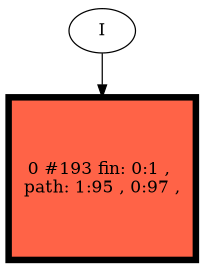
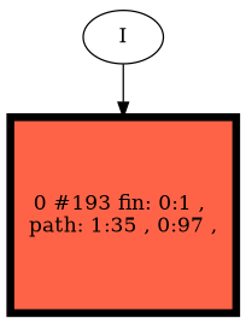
  digraph {
-   n1 [fillcolor=tomato height=1.83543 label="0 #193 fin: 0:1 , \n path: 1:95 , 0:97 , " penwidth=5.26786 shape=box style=filled width=1.83543]
+   n1 [fillcolor=tomato height=1.83543 label="0 #193 fin: 0:1 , \n path: 1:35 , 0:97 , " penwidth=5.26786 shape=box style=filled width=1.83543]
    I
    I -> n1
  }
